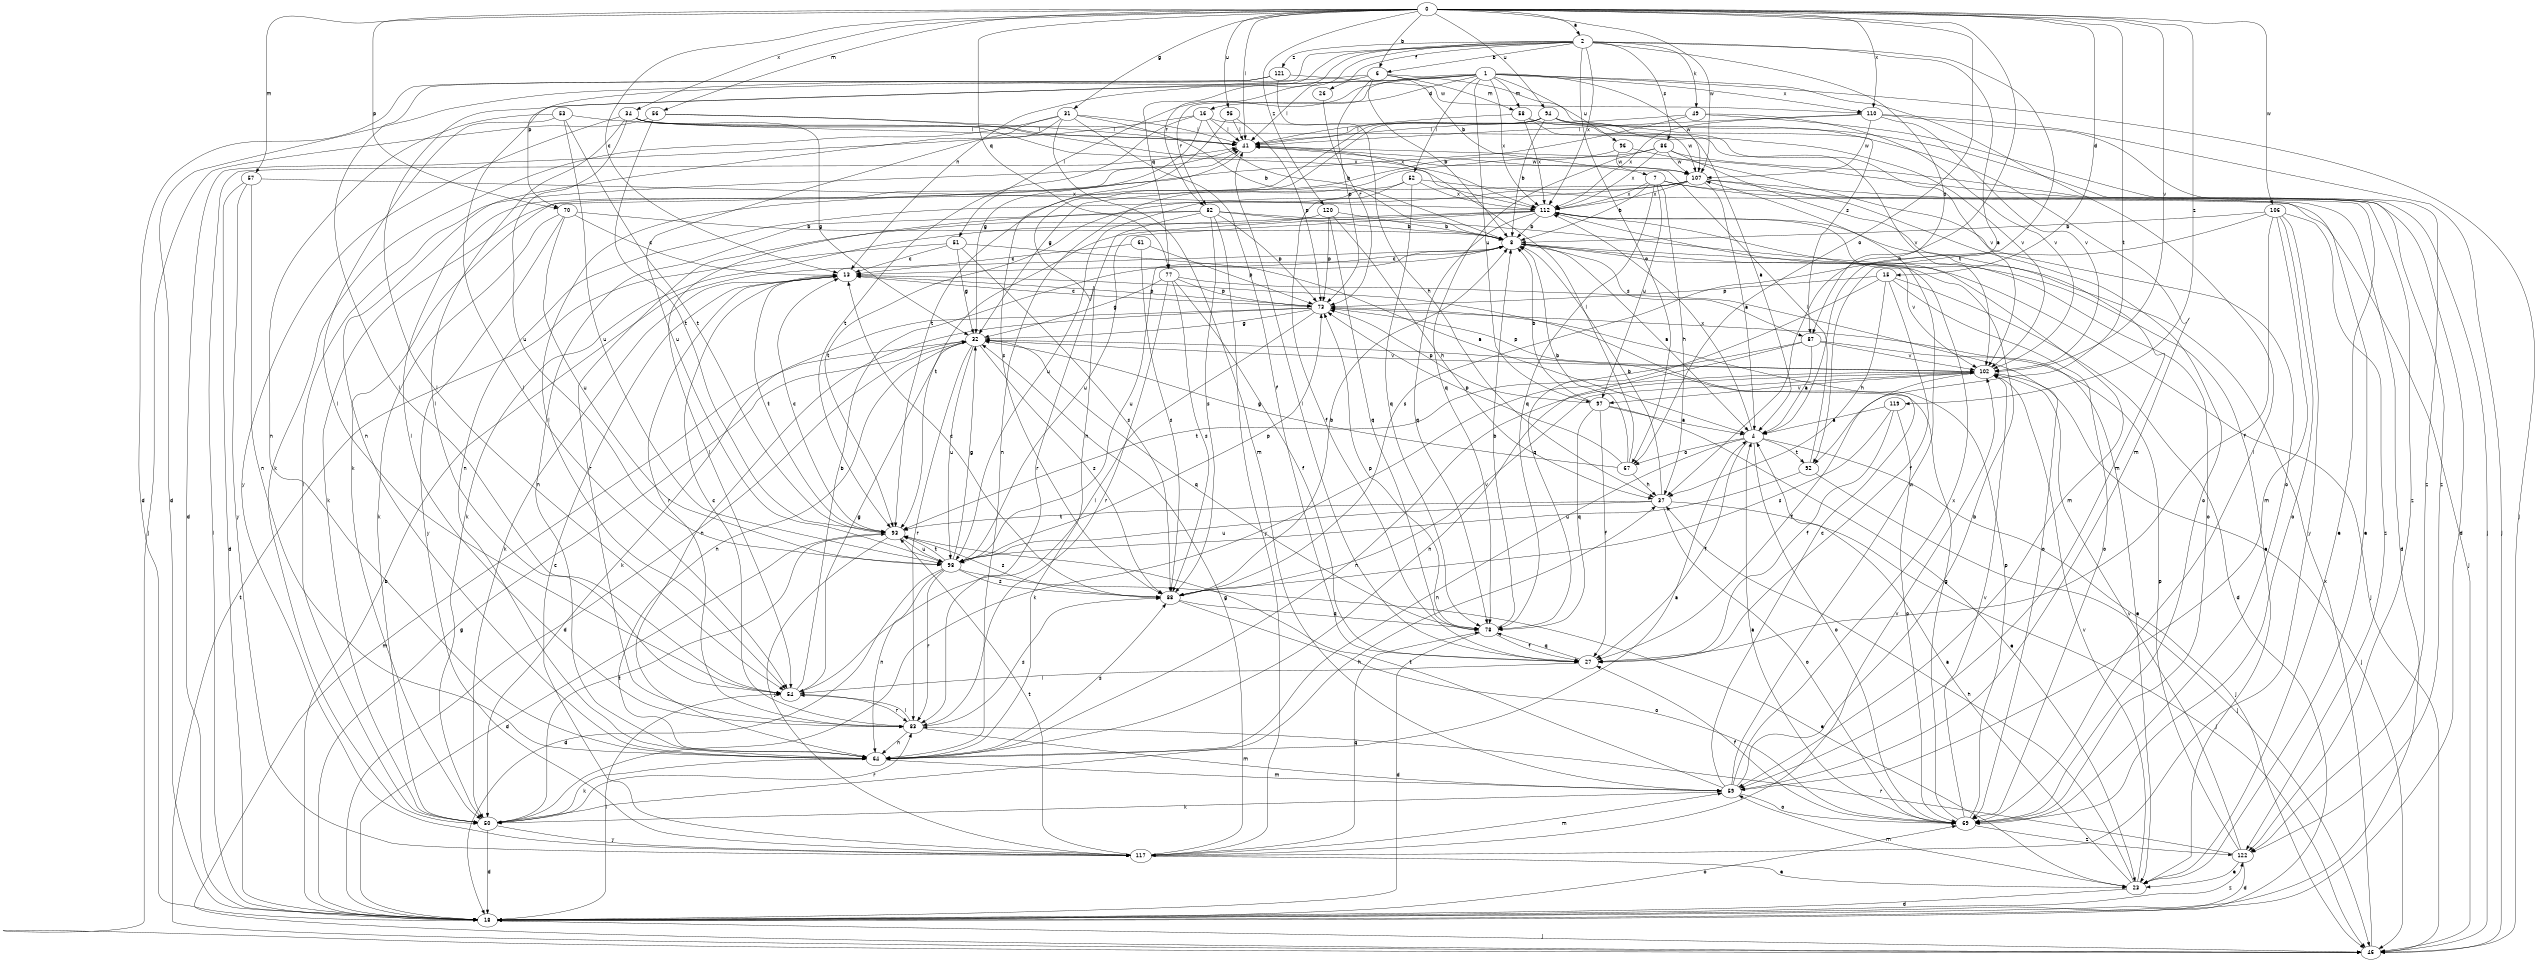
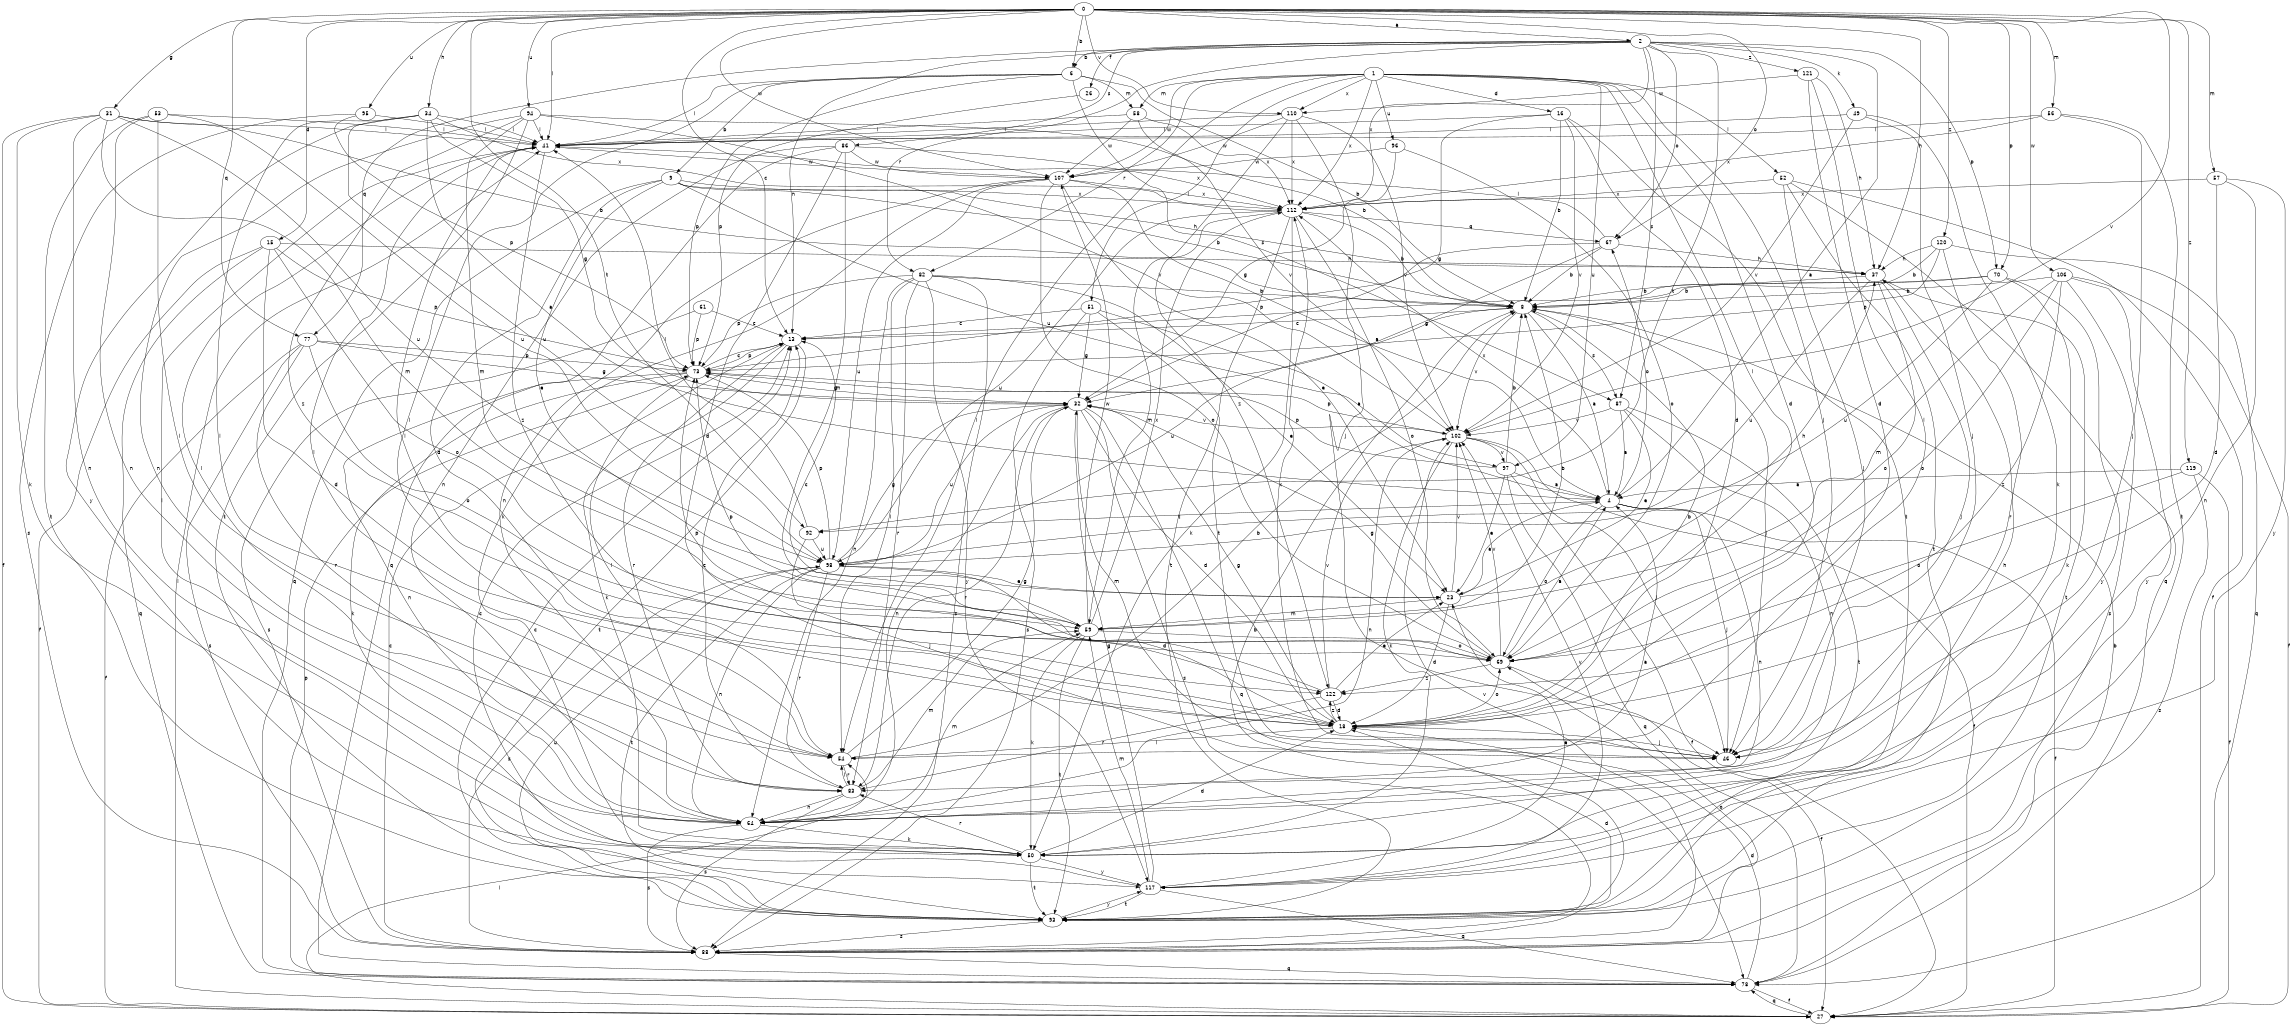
  strict digraph {
    fontname="DejaVu Sans"
    node [fontname="DejaVu Sans"]
    edge [fontname="DejaVu Sans"]
    0
    2
    6
    13
    15
    31
    34
    37
    41
    56
    57
    67
    70
    77
    92
    94
    95
    102
    106
    107
    110
    119
    120
    82
    112
    4
    26
    49
    86
    87
    121
    54
    58
-   7
+   7 [label=9]
    8
    73
    50
    83
    93
    18
    27
    69
    78
    64
    98
    59
    32
    117
    46
    122
    88
    97
    23
    1
    16
    51
    52
    96
    53
    61
    0 -> 2 [label=a]
    0 -> 6 [label=b]
    0 -> 13 [label=c]
    0 -> 15 [label=d]
    0 -> 31 [label=g]
-   0 -> 34 [label=x]
+   0 -> 34 [label=h]
    0 -> 37 [label=h]
    0 -> 41 [label=i]
    0 -> 56 [label=m]
    0 -> 57 [label=m]
    0 -> 67 [label=o]
    0 -> 70 [label=p]
    0 -> 77 [label=q]
    0 -> 92 [label=t]
    0 -> 94 [label=u]
    0 -> 95 [label=u]
    0 -> 102 [label=v]
    0 -> 106 [label=w]
    0 -> 107 [label=w]
-   0 -> 110 [label=x]
+   0 -> 110 [label=v]
    0 -> 119 [label=z]
    0 -> 120 [label=z]
    2 -> 6 [label=b]
    2 -> 13 [label=n]
    2 -> 67 [label=o]
    2 -> 70 [label=p]
    2 -> 77 [label=q]
    2 -> 92 [label=t]
    2 -> 82 [label=r]
    2 -> 112 [label=x]
    2 -> 4 [label=a]
    2 -> 26 [label=f]
    2 -> 49 [label=k]
    2 -> 86 [label=s]
    2 -> 87 [label=s]
    2 -> 121 [label=z]
    6 -> 41 [label=i]
    6 -> 87 [label=s]
    6 -> 54 [label=l]
    6 -> 58 [label=m]
    6 -> 7 [label=b]
    6 -> 8 [label=b]
    6 -> 73 [label=p]
    13 -> 73 [label=p]
    13 -> 50 [label=k]
    13 -> 83 [label=r]
    13 -> 93 [label=t]
    15 -> 37 [label=h]
    15 -> 73 [label=p]
    15 -> 18 [label=d]
    15 -> 27 [label=f]
    15 -> 69 [label=o]
    15 -> 78 [label=q]
    31 -> 41 [label=i]
    31 -> 8 [label=b]
    31 -> 50 [label=k]
    31 -> 27 [label=f]
    31 -> 64 [label=n]
    31 -> 98 [label=u]
    31 -> 59 [label=m]
    34 -> 41 [label=i]
    34 -> 112 [label=x]
    34 -> 4 [label=a]
    34 -> 54 [label=l]
    34 -> 98 [label=u]
    34 -> 32 [label=g]
    34 -> 117 [label=y]
    37 -> 8 [label=b]
    37 -> 93 [label=t]
    37 -> 69 [label=o]
    37 -> 98 [label=u]
    37 -> 46 [label=j]
    41 -> 107 [label=w]
    41 -> 54 [label=l]
    41 -> 122 [label=z]
    56 -> 41 [label=i]
    56 -> 112 [label=x]
    56 -> 93 [label=t]
    56 -> 46 [label=j]
    57 -> 112 [label=x]
    57 -> 18 [label=d]
    57 -> 64 [label=n]
    57 -> 117 [label=y]
    67 -> 37 [label=h]
    67 -> 41 [label=i]
    67 -> 8 [label=b]
    67 -> 73 [label=p]
    67 -> 32 [label=g]
    70 -> 13 [label=c]
    70 -> 8 [label=b]
    70 -> 50 [label=k]
    70 -> 98 [label=u]
    70 -> 117 [label=y]
    77 -> 73 [label=p]
    77 -> 83 [label=r]
    77 -> 27 [label=f]
    77 -> 69 [label=o]
    77 -> 32 [label=g]
    77 -> 88 [label=s]
    92 -> 41 [label=i]
    92 -> 98 [label=u]
    92 -> 46 [label=j]
    94 -> 41 [label=i]
    94 -> 102 [label=v]
    94 -> 8 [label=b]
    94 -> 93 [label=t]
    94 -> 64 [label=n]
    94 -> 59 [label=m]
    94 -> 122 [label=z]
    95 -> 41 [label=i]
    95 -> 73 [label=p]
    95 -> 88 [label=s]
    102 -> 73 [label=p]
    102 -> 50 [label=k]
    102 -> 27 [label=f]
    102 -> 64 [label=n]
    102 -> 46 [label=j]
    102 -> 97 [label=v]
    106 -> 8 [label=b]
    106 -> 27 [label=f]
    106 -> 69 [label=o]
    106 -> 59 [label=m]
    106 -> 117 [label=y]
    106 -> 122 [label=z]
    106 -> 88 [label=s]
    107 -> 112 [label=x]
    107 -> 4 [label=a]
    107 -> 50 [label=k]
    107 -> 69 [label=o]
    107 -> 64 [label=n]
    107 -> 98 [label=u]
    107 -> 23 [label=e]
    110 -> 41 [label=i]
    110 -> 102 [label=v]
    110 -> 107 [label=w]
    110 -> 112 [label=x]
    110 -> 46 [label=j]
    110 -> 122 [label=z]
    119 -> 4 [label=a]
    119 -> 27 [label=f]
    119 -> 69 [label=o]
    119 -> 88 [label=s]
    120 -> 37 [label=h]
    120 -> 8 [label=b]
    120 -> 73 [label=p]
    120 -> 83 [label=r]
    120 -> 78 [label=q]
    82 -> 54 [label=l]
    82 -> 8 [label=b]
    82 -> 73 [label=p]
    82 -> 83 [label=r]
    82 -> 64 [label=n]
    82 -> 117 [label=y]
    82 -> 88 [label=s]
    82 -> 23 [label=e]
    112 -> 8 [label=b]
    112 -> 50 [label=k]
    112 -> 93 [label=t]
    112 -> 69 [label=o]
-   112 -> 78 [label=q]
+   112 -> 67 [label=q]
    112 -> 98 [label=u]
    112 -> 59 [label=m]
    4 -> 67 [label=o]
    4 -> 92 [label=t]
    4 -> 112 [label=x]
    4 -> 27 [label=f]
    4 -> 69 [label=o]
    4 -> 64 [label=n]
    4 -> 46 [label=j]
-   26 -> 73 [label=r]
+   26 -> 73 [label=p]
    49 -> 41 [label=i]
    49 -> 102 [label=v]
    49 -> 50 [label=k]
    49 -> 46 [label=j]
    86 -> 107 [label=w]
    86 -> 112 [label=x]
    86 -> 18 [label=d]
    86 -> 78 [label=q]
    86 -> 64 [label=n]
    86 -> 59 [label=m]
    87 -> 102 [label=v]
    87 -> 4 [label=a]
    87 -> 93 [label=t]
    87 -> 64 [label=n]
    87 -> 23 [label=e]
    121 -> 37 [label=h]
    121 -> 110 [label=w]
    121 -> 54 [label=l]
    121 -> 18 [label=d]
    54 -> 8 [label=b]
    54 -> 83 [label=r]
    54 -> 32 [label=g]
    58 -> 41 [label=i]
    58 -> 102 [label=v]
    58 -> 107 [label=w]
    58 -> 112 [label=x]
    7 -> 37 [label=h]
    7 -> 112 [label=x]
    7 -> 8 [label=b]
    7 -> 18 [label=d]
    7 -> 78 [label=q]
    7 -> 97 [label=u]
    7 -> 23 [label=e]
    8 -> 13 [label=c]
    8 -> 102 [label=v]
    8 -> 4 [label=a]
    8 -> 87 [label=s]
    8 -> 98 [label=u]
    8 -> 46 [label=j]
    73 -> 13 [label=c]
    73 -> 54 [label=l]
    73 -> 50 [label=k]
    73 -> 64 [label=n]
    73 -> 32 [label=g]
    50 -> 37 [label=h]
    50 -> 41 [label=i]
    50 -> 83 [label=r]
    50 -> 93 [label=t]
    50 -> 18 [label=d]
    50 -> 117 [label=y]
    83 -> 13 [label=c]
    83 -> 41 [label=i]
    83 -> 54 [label=l]
    83 -> 64 [label=n]
    83 -> 59 [label=m]
    83 -> 88 [label=s]
    93 -> 13 [label=c]
    93 -> 18 [label=d]
    93 -> 98 [label=u]
    93 -> 117 [label=y]
    93 -> 88 [label=s]
    18 -> 41 [label=i]
    18 -> 54 [label=l]
    18 -> 8 [label=b]
    18 -> 69 [label=o]
    18 -> 32 [label=g]
    18 -> 46 [label=j]
    18 -> 122 [label=z]
    27 -> 41 [label=i]
    27 -> 54 [label=l]
    27 -> 78 [label=q]
    69 -> 102 [label=v]
    69 -> 4 [label=a]
    69 -> 73 [label=p]
    69 -> 27 [label=f]
    69 -> 32 [label=g]
    69 -> 122 [label=z]
    78 -> 8 [label=b]
    78 -> 73 [label=p]
    78 -> 18 [label=d]
    78 -> 27 [label=f]
    64 -> 4 [label=a]
    64 -> 50 [label=k]
    64 -> 59 [label=m]
    64 -> 88 [label=s]
    98 -> 73 [label=p]
    98 -> 83 [label=r]
    98 -> 93 [label=t]
    98 -> 18 [label=d]
    98 -> 64 [label=n]
    98 -> 32 [label=g]
    98 -> 88 [label=s]
    98 -> 23 [label=e]
    59 -> 13 [label=c]
    59 -> 107 [label=w]
    59 -> 112 [label=x]
    59 -> 8 [label=b]
    59 -> 50 [label=k]
    59 -> 93 [label=t]
    59 -> 69 [label=o]
    32 -> 102 [label=v]
    32 -> 83 [label=r]
    32 -> 18 [label=d]
    32 -> 78 [label=q]
    32 -> 64 [label=n]
    32 -> 98 [label=u]
    32 -> 46 [label=m]
    32 -> 88 [label=s]
    117 -> 13 [label=c]
    117 -> 102 [label=v]
    117 -> 93 [label=t]
    117 -> 78 [label=q]
    117 -> 59 [label=m]
    117 -> 32 [label=g]
    117 -> 23 [label=e]
    46 -> 112 [label=x]
    122 -> 102 [label=v]
    122 -> 73 [label=p]
    122 -> 83 [label=r]
    122 -> 18 [label=d]
    122 -> 23 [label=e]
    88 -> 13 [label=c]
    88 -> 102 [label=v]
    88 -> 8 [label=b]
    88 -> 69 [label=o]
    88 -> 78 [label=q]
    97 -> 4 [label=a]
    97 -> 8 [label=b]
    97 -> 73 [label=p]
    97 -> 27 [label=f]
    97 -> 78 [label=q]
    97 -> 23 [label=e]
    23 -> 37 [label=h]
    23 -> 102 [label=v]
    23 -> 4 [label=a]
    23 -> 18 [label=d]
    23 -> 59 [label=m]
    1 -> 107 [label=w]
    1 -> 110 [label=x]
    1 -> 82 [label=r]
    1 -> 112 [label=x]
    1 -> 54 [label=l]
    1 -> 58 [label=m]
    1 -> 18 [label=d]
    1 -> 69 [label=l]
    1 -> 46 [label=j]
    1 -> 97 [label=u]
    1 -> 16 [label=d]
    1 -> 51 [label=l]
    1 -> 52 [label=l]
    1 -> 96 [label=u]
    16 -> 41 [label=i]
    16 -> 102 [label=v]
    16 -> 8 [label=b]
    16 -> 93 [label=t]
    16 -> 18 [label=d]
    16 -> 32 [label=g]
    51 -> 13 [label=c]
    51 -> 4 [label=a]
    51 -> 32 [label=g]
    51 -> 46 [label=t]
    51 -> 88 [label=s]
    52 -> 112 [label=x]
    52 -> 93 [label=t]
    52 -> 27 [label=f]
    52 -> 78 [label=q]
    52 -> 46 [label=j]
    96 -> 107 [label=w]
    96 -> 69 [label=o]
    96 -> 32 [label=g]
    53 -> 41 [label=i]
    53 -> 54 [label=l]
    53 -> 93 [label=t]
    53 -> 64 [label=n]
    53 -> 98 [label=u]
    61 -> 13 [label=c]
    61 -> 73 [label=p]
    61 -> 88 [label=s]
  }
